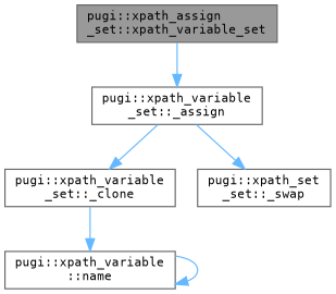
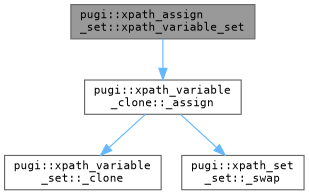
  digraph {
    fontname="DejaVu Sans Mono"
    rankdir=TB
    node [color=grey40 fillcolor=white fontname="DejaVu Sans Mono" fontsize=10 shape=box style=filled]
    edge [color=steelblue1 fontname="DejaVu Sans Mono" fontsize=10 labelfontname=Helvetica labelfontsize=10 style=solid]
    n1 [color=gray40 fillcolor=grey60 fontcolor=black height=0.2 label="pugi::xpath_assign\l_set::xpath_variable_set" width=0.4]
-   n2 [height=0.2 label="pugi::xpath_variable\l_set::_assign" width=0.4]
+   n2 [height=0.2 label="pugi::xpath_variable\l_clone::_assign" width=0.4]
    n3 [height=0.2 label="pugi::xpath_variable\l_set::_clone" width=0.4]
    n4 [height=0.2 label="pugi::xpath_set\l_set::_swap" width=0.4]
-   n5 [height=0.2 label="pugi::xpath_variable\l::name" width=0.4]
    n1 -> n2
    n2 -> n3
    n2 -> n4
-   n3 -> n5
-   n5 -> n5
  }
